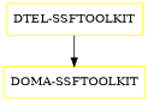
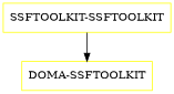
  digraph {
    node [color=yellow shape=box]
-   "DTEL-SSFTOOLKIT"
+   "DTEL-SSFTOOLKIT" [label="SSFTOOLKIT-SSFTOOLKIT"]
    "DOMA-SSFTOOLKIT"
    "DTEL-SSFTOOLKIT" -> "DOMA-SSFTOOLKIT"
  }
